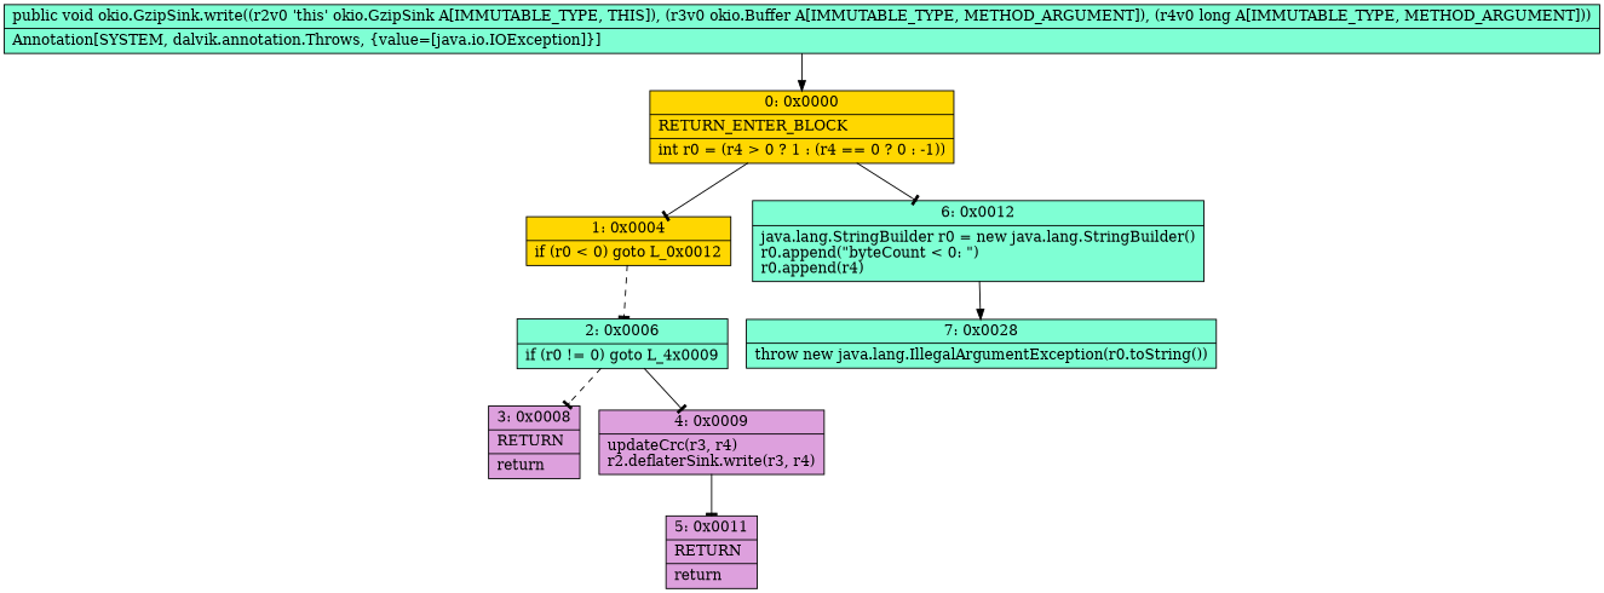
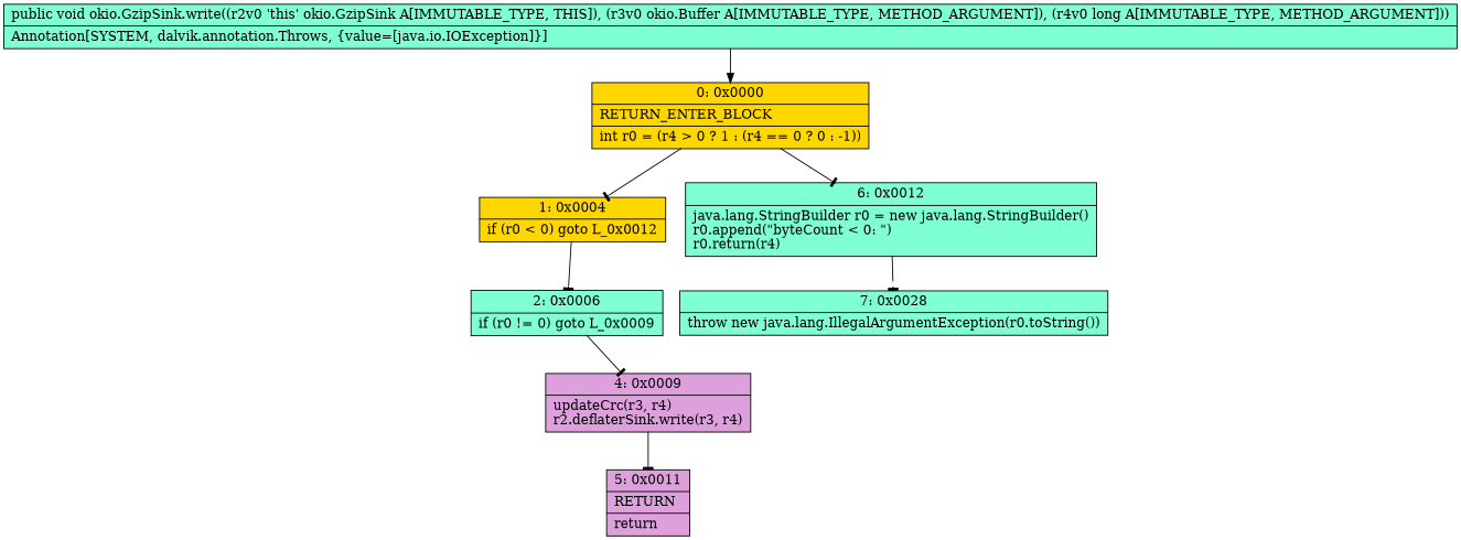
  digraph {
    node [fillcolor=aquamarine shape=record style=filled]
    edge [arrowhead=tee]
    n1 [fillcolor=gold label="{0\:\ 0x0000|RETURN_ENTER_BLOCK\l|int r0 = (r4 \> 0 ? 1 : (r4 == 0 ? 0 : \-1))\l}"]
    n2 [fillcolor=gold label="{1\:\ 0x0004|if (r0 \< 0) goto L_0x0012\l}"]
-   n3 [label="{6\:\ 0x0012|java.lang.StringBuilder r0 = new java.lang.StringBuilder()\lr0.append(\"byteCount \< 0: \")\lr0.append(r4)\l}"]
-   n4 [label="{2\:\ 0x0006|if (r0 != 0) goto L_4x0009\l}"]
-   n5 [fillcolor=plum label="{3\:\ 0x0008|RETURN\l|return\l}"]
+   n3 [label="{6\:\ 0x0012|java.lang.StringBuilder r0 = new java.lang.StringBuilder()\lr0.append(\"byteCount \< 0: \")\lr0.return(r4)\l}"]
+   n4 [label="{2\:\ 0x0006|if (r0 != 0) goto L_0x0009\l}"]
    n6 [fillcolor=plum label="{4\:\ 0x0009|updateCrc(r3, r4)\lr2.deflaterSink.write(r3, r4)\l}"]
    n7 [label="{7\:\ 0x0028|throw new java.lang.IllegalArgumentException(r0.toString())\l}"]
    n8 [fillcolor=plum label="{5\:\ 0x0011|RETURN\l|return\l}"]
    n9 [label="{public void okio.GzipSink.write((r2v0 'this' okio.GzipSink A[IMMUTABLE_TYPE, THIS]), (r3v0 okio.Buffer A[IMMUTABLE_TYPE, METHOD_ARGUMENT]), (r4v0 long A[IMMUTABLE_TYPE, METHOD_ARGUMENT]))  | Annotation[SYSTEM, dalvik.annotation.Throws, \{value=[java.io.IOException]\}]\l}"]
    n1 -> n2
    n1 -> n3
-   n2 -> n4 [style=dashed]
-   n3 -> n7 [arrowhead=normal]
-   n4 -> n5 [style=dashed]
+   n2 -> n4 [style=solid]
+   n3 -> n7
    n4 -> n6
    n6 -> n8
    n9 -> n1 [arrowhead=normal]
  }
